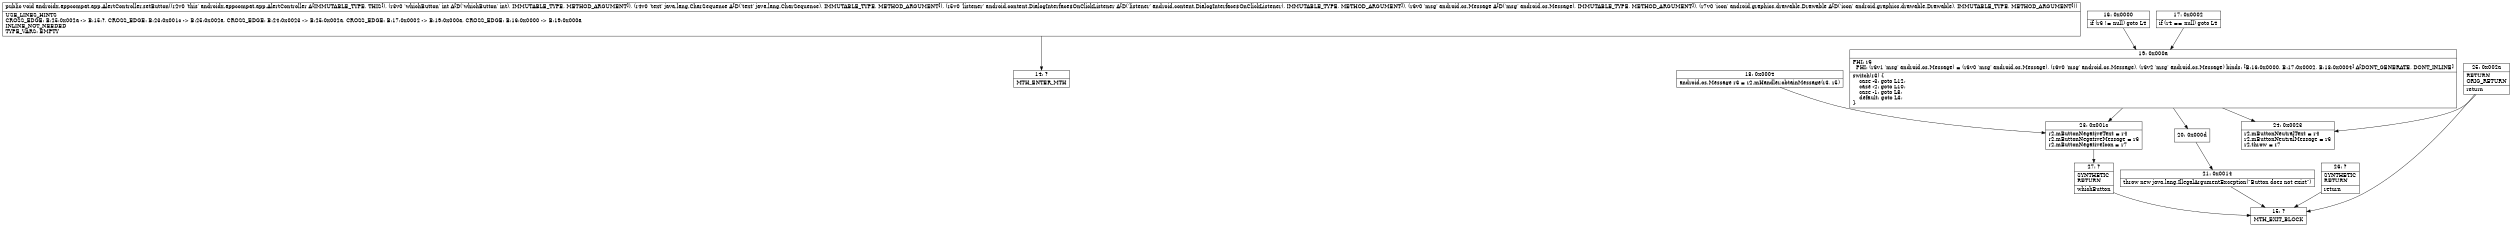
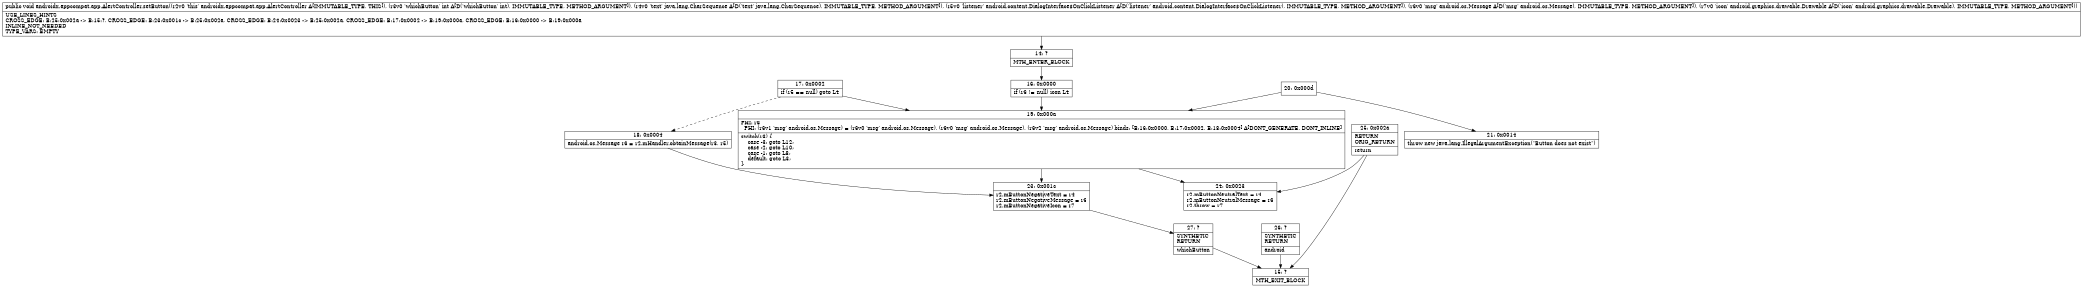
  digraph {
    node [shape=record]
-   n1 [label="{14\:\ ?|MTH_ENTER_MTH\l}"]
-   n2 [label="{16\:\ 0x0000|if (r6 != null) goto L4\l}"]
+   n1 [label="{14\:\ ?|MTH_ENTER_BLOCK\l}"]
+   n2 [label="{16\:\ 0x0000|if (r6 != null) icon L4\l}"]
    n3 [label="{19\:\ 0x000a|PHI: r6 \l  PHI: (r6v1 'msg' android.os.Message) = (r6v0 'msg' android.os.Message), (r6v0 'msg' android.os.Message), (r6v2 'msg' android.os.Message) binds: [B:16:0x0000, B:17:0x0002, B:18:0x0004] A[DONT_GENERATE, DONT_INLINE]\l|switch(r3) \{\l    case \-3: goto L12;\l    case \-2: goto L10;\l    case \-1: goto L8;\l    default: goto L3;\l\}\l}"]
-   n4 [label="{17\:\ 0x0002|if (r4 == null) goto L4\l}"]
+   n4 [label="{17\:\ 0x0002|if (r5 == null) goto L4\l}"]
    n5 [label="{18\:\ 0x0004|android.os.Message r6 = r2.mHandler.obtainMessage(r3, r5)\l}"]
    n6 [label="{20\:\ 0x000d}"]
    n7 [label="{23\:\ 0x001c|r2.mButtonNegativeText = r4\lr2.mButtonNegativeMessage = r6\lr2.mButtonNegativeIcon = r7\l}"]
    n8 [label="{24\:\ 0x0023|r2.mButtonNeutralText = r4\lr2.mButtonNeutralMessage = r6\lr2.throw = r7\l}"]
    n9 [label="{21\:\ 0x0014|throw new java.lang.IllegalArgumentException(\"Button does not exist\")\l}"]
    n10 [label="{27\:\ ?|SYNTHETIC\lRETURN\l|whichButton\l}"]
    n11 [label="{15\:\ ?|MTH_EXIT_BLOCK\l}"]
-   n12 [label="{26\:\ ?|SYNTHETIC\lRETURN\l|return\l}"]
+   n12 [label="{26\:\ ?|SYNTHETIC\lRETURN\l|android\l}"]
    n13 [label="{25\:\ 0x002a|RETURN\lORIG_RETURN\l|return\l}"]
    n14 [label="{public void androidx.appcompat.app.AlertController.setButton((r2v0 'this' androidx.appcompat.app.AlertController A[IMMUTABLE_TYPE, THIS]), (r3v0 'whichButton' int A[D('whichButton' int), IMMUTABLE_TYPE, METHOD_ARGUMENT]), (r4v0 'text' java.lang.CharSequence A[D('text' java.lang.CharSequence), IMMUTABLE_TYPE, METHOD_ARGUMENT]), (r5v0 'listener' android.content.DialogInterface$OnClickListener A[D('listener' android.content.DialogInterface$OnClickListener), IMMUTABLE_TYPE, METHOD_ARGUMENT]), (r6v0 'msg' android.os.Message A[D('msg' android.os.Message), IMMUTABLE_TYPE, METHOD_ARGUMENT]), (r7v0 'icon' android.graphics.drawable.Drawable A[D('icon' android.graphics.drawable.Drawable), IMMUTABLE_TYPE, METHOD_ARGUMENT]))  | USE_LINES_HINTS\lCROSS_EDGE: B:25:0x002a \-\> B:15:?, CROSS_EDGE: B:23:0x001c \-\> B:25:0x002a, CROSS_EDGE: B:24:0x0023 \-\> B:25:0x002a, CROSS_EDGE: B:17:0x0002 \-\> B:19:0x000a, CROSS_EDGE: B:16:0x0000 \-\> B:19:0x000a\lINLINE_NOT_NEEDED\lTYPE_VARS: EMPTY\l}"]
+   n1 -> n2
    n2 -> n3
-   n3 -> n6
+   n6 -> n3
    n3 -> n7
    n3 -> n8
    n4 -> n3
+   n4 -> n5 [style=dashed]
    n5 -> n7
    n6 -> n9
    n7 -> n10
-   n9 -> n11
    n10 -> n11
    n12 -> n11
    n13 -> n8
    n13 -> n11
    n14 -> n1
  }
